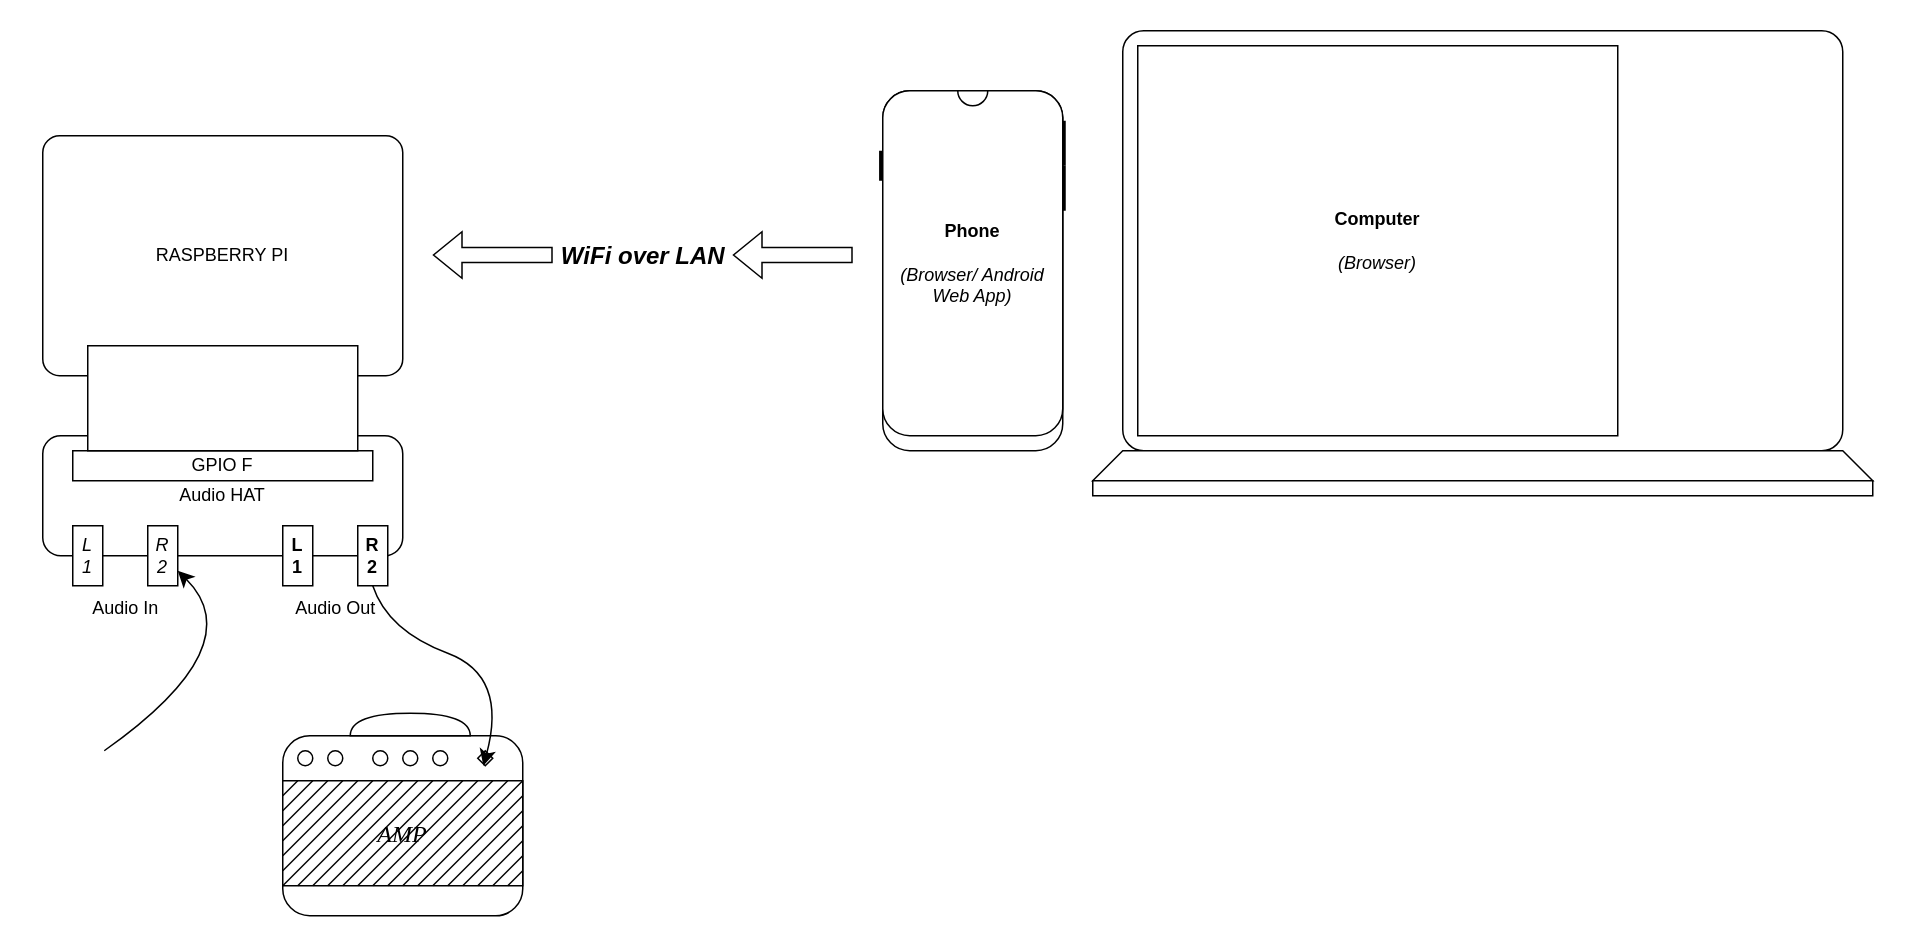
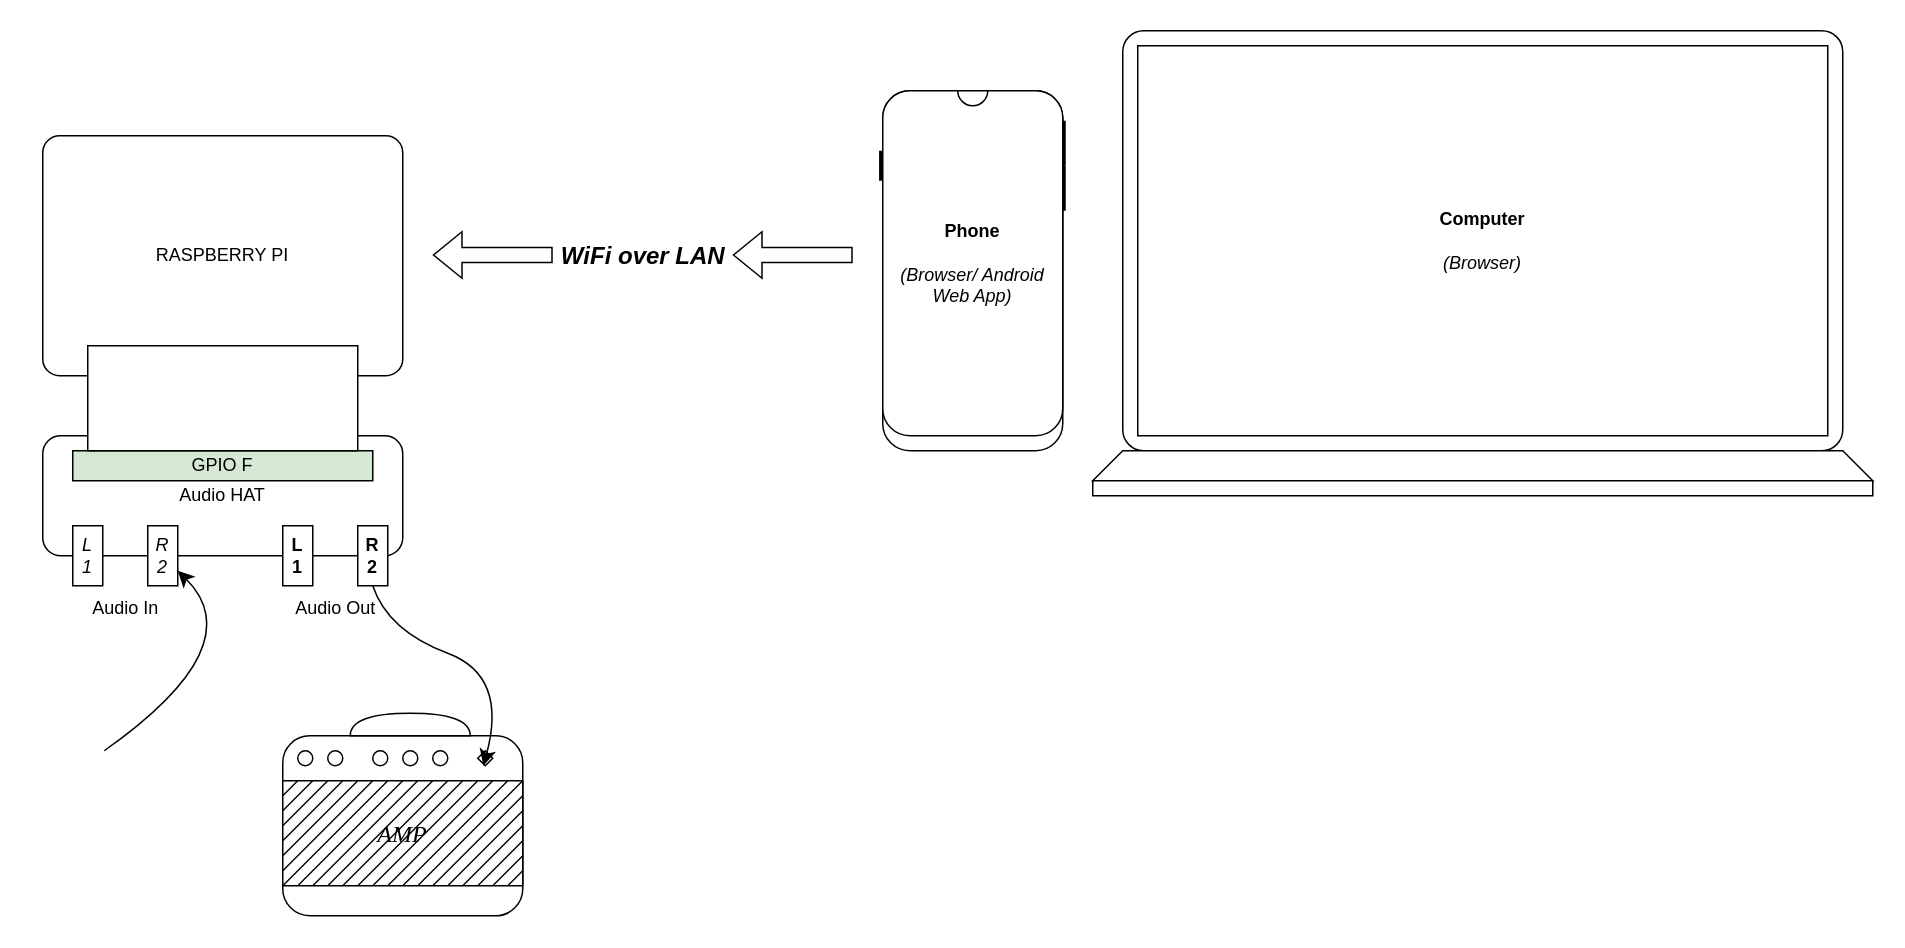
  <mxCell id="0" />
  <mxCell id="1" parent="0" />
  <mxCell id="2" value="RASPBERRY PI" style="rounded=1;whiteSpace=wrap;html=1;arcSize=7;" parent="1" vertex="1"><mxGeometry x="28" y="90" width="240" height="160" as="geometry" /></mxCell>
  <mxCell id="3" value="Audio HAT" style="rounded=1;whiteSpace=wrap;html=1;" parent="1" vertex="1"><mxGeometry x="28" y="290" width="240" height="80" as="geometry" /></mxCell>
- <mxCell id="4" value="GPIO F" style="rounded=0;whiteSpace=wrap;html=1;" parent="1" vertex="1"><mxGeometry x="48" y="300" width="200" height="20" as="geometry" /></mxCell>
+ <mxCell id="4" value="GPIO F" style="rounded=0;whiteSpace=wrap;html=1;fillColor=#d5e8d4;" parent="1" vertex="1"><mxGeometry x="48" y="300" width="200" height="20" as="geometry" /></mxCell>
  <mxCell id="5" value="" style="rounded=0;whiteSpace=wrap;html=1;" parent="1" vertex="1"><mxGeometry x="58" y="230" width="180" height="70" as="geometry" /></mxCell>
  <mxCell id="6" value="" style="group" parent="1" vertex="1" connectable="0"><mxGeometry x="587.55" y="60" width="120.45" height="240" as="geometry" /></mxCell>
  <mxCell id="7" value="" style="endArrow=none;html=1;rounded=0;strokeWidth=4;" parent="6" edge="1"><mxGeometry width="50" height="50" relative="1" as="geometry"><mxPoint y="60" as="sourcePoint" /><mxPoint y="40" as="targetPoint" /></mxGeometry></mxCell>
  <mxCell id="8" value="" style="endArrow=none;html=1;rounded=0;strokeWidth=4;" parent="6" edge="1"><mxGeometry width="50" height="50" relative="1" as="geometry"><mxPoint x="120.45" y="50" as="sourcePoint" /><mxPoint x="120.45" y="20" as="targetPoint" /></mxGeometry></mxCell>
  <mxCell id="9" value="" style="endArrow=none;html=1;rounded=0;strokeWidth=4;" parent="6" edge="1"><mxGeometry width="50" height="50" relative="1" as="geometry"><mxPoint x="120.45" y="80" as="sourcePoint" /><mxPoint x="120.45" y="50" as="targetPoint" /></mxGeometry></mxCell>
  <mxCell id="10" value="" style="rounded=1;whiteSpace=wrap;html=1;" parent="6" vertex="1"><mxGeometry x="0.45" width="120" height="240" as="geometry" /></mxCell>
  <mxCell id="11" value="&lt;b&gt;Phone&lt;br&gt;&lt;/b&gt;&lt;br&gt;&lt;i&gt;(Browser/ Android Web App)&lt;/i&gt;" style="rounded=1;whiteSpace=wrap;html=1;" parent="6" vertex="1"><mxGeometry x="0.45" width="120" height="230" as="geometry" /></mxCell>
  <mxCell id="12" value="" style="verticalLabelPosition=bottom;verticalAlign=top;html=1;shape=mxgraph.basic.half_circle" parent="6" vertex="1"><mxGeometry x="50.45" width="20" height="10" as="geometry" /></mxCell>
  <mxCell id="13" value="" style="rounded=1;whiteSpace=wrap;html=1;arcSize=5;" parent="1" vertex="1"><mxGeometry x="748" y="20" width="480" height="280" as="geometry" /></mxCell>
- <mxCell id="14" value="&lt;b&gt;Computer&lt;/b&gt;&lt;br&gt;&lt;i&gt;&lt;br&gt;(Browser)&lt;/i&gt;" style="rounded=0;whiteSpace=wrap;html=1;" parent="1" vertex="1"><mxGeometry x="758" y="30" width="320" height="260" as="geometry" /></mxCell>
+ <mxCell id="14" value="&lt;b&gt;Computer&lt;/b&gt;&lt;br&gt;&lt;i&gt;&lt;br&gt;(Browser)&lt;/i&gt;" style="rounded=0;whiteSpace=wrap;html=1;" parent="1" vertex="1"><mxGeometry x="758" y="30" width="460" height="260" as="geometry" /></mxCell>
  <mxCell id="15" value="" style="shape=flexArrow;endArrow=classic;html=1;rounded=0;" parent="1" edge="1"><mxGeometry width="50" height="50" relative="1" as="geometry"><mxPoint x="568" y="169.52" as="sourcePoint" /><mxPoint x="488" y="169.52" as="targetPoint" /></mxGeometry></mxCell>
  <mxCell id="16" value="" style="shape=trapezoid;perimeter=trapezoidPerimeter;whiteSpace=wrap;html=1;fixedSize=1;size=20;" parent="1" vertex="1"><mxGeometry x="728" y="300" width="520" height="20" as="geometry" /></mxCell>
  <mxCell id="17" value="" style="rounded=0;whiteSpace=wrap;html=1;" parent="1" vertex="1"><mxGeometry x="728" y="320" width="520" height="10" as="geometry" /></mxCell>
  <mxCell id="18" value="R&lt;br&gt;2" style="rounded=0;whiteSpace=wrap;html=1;fontStyle=2" parent="1" vertex="1"><mxGeometry x="98" y="350" width="20" height="40" as="geometry" /></mxCell>
  <mxCell id="19" value="L&lt;br&gt;1" style="rounded=0;whiteSpace=wrap;html=1;fontStyle=2" parent="1" vertex="1"><mxGeometry x="48" y="350" width="20" height="40" as="geometry" /></mxCell>
  <mxCell id="20" value="" style="shape=flexArrow;endArrow=classic;html=1;rounded=0;" parent="1" edge="1"><mxGeometry width="50" height="50" relative="1" as="geometry"><mxPoint x="368" y="169.52" as="sourcePoint" /><mxPoint x="288" y="169.52" as="targetPoint" /></mxGeometry></mxCell>
  <mxCell id="21" value="Audio In" style="text;html=1;align=center;verticalAlign=middle;resizable=0;points=[];autosize=1;strokeColor=none;fillColor=none;" parent="1" vertex="1"><mxGeometry x="48" y="390" width="70" height="30" as="geometry" /></mxCell>
  <mxCell id="22" value="R&lt;br&gt;2" style="rounded=0;whiteSpace=wrap;html=1;fontStyle=1" parent="1" vertex="1"><mxGeometry x="238" y="350" width="20" height="40" as="geometry" /></mxCell>
  <mxCell id="23" value="L&lt;br&gt;1" style="rounded=0;whiteSpace=wrap;html=1;fontStyle=1" parent="1" vertex="1"><mxGeometry x="188" y="350" width="20" height="40" as="geometry" /></mxCell>
  <mxCell id="24" value="Audio Out" style="text;html=1;align=center;verticalAlign=middle;resizable=0;points=[];autosize=1;strokeColor=none;fillColor=none;" parent="1" vertex="1"><mxGeometry x="183" y="390" width="80" height="30" as="geometry" /></mxCell>
  <mxCell id="25" value="&lt;b&gt;&lt;i&gt;&lt;font style=&quot;font-size: 16px;&quot;&gt;WiFi over LAN&lt;/font&gt;&lt;/i&gt;&lt;/b&gt;" style="text;html=1;align=center;verticalAlign=middle;resizable=0;points=[];autosize=1;strokeColor=none;fillColor=none;" parent="1" vertex="1"><mxGeometry x="363" y="155" width="130" height="30" as="geometry" /></mxCell>
  <mxCell id="26" value="" style="rounded=1;whiteSpace=wrap;html=1;fontSize=16;" vertex="1" parent="1"><mxGeometry x="188" y="490" width="160" height="120" as="geometry" /></mxCell>
  <mxCell id="27" value="&lt;i&gt;&lt;font face=&quot;Times New Roman&quot;&gt;AMP&lt;/font&gt;&lt;/i&gt;" style="rounded=0;whiteSpace=wrap;html=1;fontSize=16;" vertex="1" parent="1"><mxGeometry x="188" y="520" width="160" height="70" as="geometry" /></mxCell>
  <mxCell id="28" value="" style="ellipse;whiteSpace=wrap;html=1;aspect=fixed;fontSize=16;" vertex="1" parent="1"><mxGeometry x="198" y="500" width="10" height="10" as="geometry" /></mxCell>
  <mxCell id="29" value="" style="ellipse;whiteSpace=wrap;html=1;aspect=fixed;fontSize=16;" vertex="1" parent="1"><mxGeometry x="218" y="500" width="10" height="10" as="geometry" /></mxCell>
  <mxCell id="30" value="" style="ellipse;whiteSpace=wrap;html=1;aspect=fixed;fontSize=16;" vertex="1" parent="1"><mxGeometry x="248" y="500" width="10" height="10" as="geometry" /></mxCell>
  <mxCell id="31" value="" style="ellipse;whiteSpace=wrap;html=1;aspect=fixed;fontSize=16;" vertex="1" parent="1"><mxGeometry x="268" y="500" width="10" height="10" as="geometry" /></mxCell>
  <mxCell id="32" value="" style="ellipse;whiteSpace=wrap;html=1;aspect=fixed;fontSize=16;" vertex="1" parent="1"><mxGeometry x="288" y="500" width="10" height="10" as="geometry" /></mxCell>
  <mxCell id="33" value="" style="shape=hexagon;perimeter=hexagonPerimeter2;whiteSpace=wrap;html=1;fixedSize=1;fontSize=16;size=10;" vertex="1" parent="1"><mxGeometry x="318" y="500" width="10" height="10" as="geometry" /></mxCell>
  <mxCell id="34" value="" style="endArrow=none;html=1;rounded=0;fontSize=12;startSize=8;endSize=8;curved=1;" edge="1" parent="1"><mxGeometry width="50" height="50" relative="1" as="geometry"><mxPoint x="188" y="530" as="sourcePoint" /><mxPoint x="198" y="520" as="targetPoint" /></mxGeometry></mxCell>
  <mxCell id="35" value="" style="endArrow=none;html=1;rounded=0;fontSize=12;startSize=8;endSize=8;curved=1;" edge="1" parent="1"><mxGeometry width="50" height="50" relative="1" as="geometry"><mxPoint x="188" y="590" as="sourcePoint" /><mxPoint x="258" y="520" as="targetPoint" /></mxGeometry></mxCell>
  <mxCell id="36" value="" style="endArrow=none;html=1;rounded=0;fontSize=12;startSize=8;endSize=8;curved=1;" edge="1" parent="1"><mxGeometry width="50" height="50" relative="1" as="geometry"><mxPoint x="198" y="590" as="sourcePoint" /><mxPoint x="268" y="520" as="targetPoint" /></mxGeometry></mxCell>
  <mxCell id="37" value="" style="endArrow=none;html=1;rounded=0;fontSize=12;startSize=8;endSize=8;curved=1;" edge="1" parent="1"><mxGeometry width="50" height="50" relative="1" as="geometry"><mxPoint x="208" y="590" as="sourcePoint" /><mxPoint x="278" y="520" as="targetPoint" /></mxGeometry></mxCell>
  <mxCell id="38" value="" style="endArrow=none;html=1;rounded=0;fontSize=12;startSize=8;endSize=8;curved=1;" edge="1" parent="1"><mxGeometry width="50" height="50" relative="1" as="geometry"><mxPoint x="218" y="590" as="sourcePoint" /><mxPoint x="288" y="520" as="targetPoint" /></mxGeometry></mxCell>
  <mxCell id="39" value="" style="endArrow=none;html=1;rounded=0;fontSize=12;startSize=8;endSize=8;curved=1;" edge="1" parent="1"><mxGeometry width="50" height="50" relative="1" as="geometry"><mxPoint x="228" y="590" as="sourcePoint" /><mxPoint x="298" y="520" as="targetPoint" /></mxGeometry></mxCell>
  <mxCell id="40" value="" style="endArrow=none;html=1;rounded=0;fontSize=12;startSize=8;endSize=8;curved=1;" edge="1" parent="1"><mxGeometry width="50" height="50" relative="1" as="geometry"><mxPoint x="238" y="590" as="sourcePoint" /><mxPoint x="308" y="520" as="targetPoint" /></mxGeometry></mxCell>
  <mxCell id="41" value="" style="endArrow=none;html=1;rounded=0;fontSize=12;startSize=8;endSize=8;curved=1;" edge="1" parent="1"><mxGeometry width="50" height="50" relative="1" as="geometry"><mxPoint x="248" y="590" as="sourcePoint" /><mxPoint x="318" y="520" as="targetPoint" /></mxGeometry></mxCell>
  <mxCell id="42" value="" style="endArrow=none;html=1;rounded=0;fontSize=12;startSize=8;endSize=8;curved=1;" edge="1" parent="1"><mxGeometry width="50" height="50" relative="1" as="geometry"><mxPoint x="258" y="590" as="sourcePoint" /><mxPoint x="328" y="520" as="targetPoint" /></mxGeometry></mxCell>
  <mxCell id="43" value="" style="endArrow=none;html=1;rounded=0;fontSize=12;startSize=8;endSize=8;curved=1;" edge="1" parent="1"><mxGeometry width="50" height="50" relative="1" as="geometry"><mxPoint x="268" y="590" as="sourcePoint" /><mxPoint x="338" y="520" as="targetPoint" /></mxGeometry></mxCell>
  <mxCell id="44" value="" style="endArrow=none;html=1;rounded=0;fontSize=12;startSize=8;endSize=8;curved=1;" edge="1" parent="1"><mxGeometry width="50" height="50" relative="1" as="geometry"><mxPoint x="278" y="590" as="sourcePoint" /><mxPoint x="348" y="520" as="targetPoint" /></mxGeometry></mxCell>
  <mxCell id="45" value="" style="endArrow=none;html=1;rounded=0;fontSize=12;startSize=8;endSize=8;curved=1;" edge="1" parent="1"><mxGeometry width="50" height="50" relative="1" as="geometry"><mxPoint x="188" y="580" as="sourcePoint" /><mxPoint x="248" y="520" as="targetPoint" /></mxGeometry></mxCell>
  <mxCell id="46" value="" style="endArrow=none;html=1;rounded=0;fontSize=12;startSize=8;endSize=8;curved=1;" edge="1" parent="1"><mxGeometry width="50" height="50" relative="1" as="geometry"><mxPoint x="288" y="590" as="sourcePoint" /><mxPoint x="348" y="530" as="targetPoint" /></mxGeometry></mxCell>
  <mxCell id="47" value="" style="endArrow=none;html=1;rounded=0;fontSize=12;startSize=8;endSize=8;curved=1;" edge="1" parent="1"><mxGeometry width="50" height="50" relative="1" as="geometry"><mxPoint x="298" y="590" as="sourcePoint" /><mxPoint x="348" y="540" as="targetPoint" /></mxGeometry></mxCell>
  <mxCell id="48" value="" style="endArrow=none;html=1;rounded=0;fontSize=12;startSize=8;endSize=8;curved=1;" edge="1" parent="1"><mxGeometry width="50" height="50" relative="1" as="geometry"><mxPoint x="188" y="570" as="sourcePoint" /><mxPoint x="238" y="520" as="targetPoint" /></mxGeometry></mxCell>
  <mxCell id="49" value="" style="endArrow=none;html=1;rounded=0;fontSize=12;startSize=8;endSize=8;curved=1;" edge="1" parent="1"><mxGeometry width="50" height="50" relative="1" as="geometry"><mxPoint x="308" y="590" as="sourcePoint" /><mxPoint x="348" y="550" as="targetPoint" /></mxGeometry></mxCell>
  <mxCell id="50" value="" style="endArrow=none;html=1;rounded=0;fontSize=12;startSize=8;endSize=8;curved=1;" edge="1" parent="1"><mxGeometry width="50" height="50" relative="1" as="geometry"><mxPoint x="188" y="560" as="sourcePoint" /><mxPoint x="228" y="520" as="targetPoint" /></mxGeometry></mxCell>
  <mxCell id="51" value="" style="endArrow=none;html=1;rounded=0;fontSize=12;startSize=8;endSize=8;curved=1;" edge="1" parent="1"><mxGeometry width="50" height="50" relative="1" as="geometry"><mxPoint x="318" y="590" as="sourcePoint" /><mxPoint x="348" y="560" as="targetPoint" /></mxGeometry></mxCell>
  <mxCell id="52" value="" style="endArrow=none;html=1;rounded=0;fontSize=12;startSize=8;endSize=8;curved=1;" edge="1" parent="1"><mxGeometry width="50" height="50" relative="1" as="geometry"><mxPoint x="188" y="550" as="sourcePoint" /><mxPoint x="218" y="520" as="targetPoint" /></mxGeometry></mxCell>
  <mxCell id="53" value="" style="endArrow=none;html=1;rounded=0;fontSize=12;startSize=8;endSize=8;curved=1;" edge="1" parent="1"><mxGeometry width="50" height="50" relative="1" as="geometry"><mxPoint x="328" y="590" as="sourcePoint" /><mxPoint x="348" y="570" as="targetPoint" /></mxGeometry></mxCell>
  <mxCell id="54" value="" style="endArrow=none;html=1;rounded=0;fontSize=12;startSize=8;endSize=8;curved=1;" edge="1" parent="1"><mxGeometry width="50" height="50" relative="1" as="geometry"><mxPoint x="188" y="540" as="sourcePoint" /><mxPoint x="208" y="520" as="targetPoint" /></mxGeometry></mxCell>
  <mxCell id="55" value="" style="endArrow=none;html=1;rounded=0;fontSize=12;startSize=8;endSize=8;curved=1;" edge="1" parent="1"><mxGeometry width="50" height="50" relative="1" as="geometry"><mxPoint x="338" y="590" as="sourcePoint" /><mxPoint x="348" y="580" as="targetPoint" /></mxGeometry></mxCell>
  <mxCell id="56" style="edgeStyle=none;curved=1;rounded=0;orthogonalLoop=1;jettySize=auto;html=1;exitX=0.5;exitY=0;exitDx=0;exitDy=0;entryX=1;entryY=0.75;entryDx=0;entryDy=0;fontSize=12;startSize=8;endSize=8;" edge="1" parent="1" source="57" target="18"><mxGeometry relative="1" as="geometry"><Array as="points"><mxPoint x="168" y="430" /></Array></mxGeometry></mxCell>
  <mxCell id="57" value="" style="shape=image;html=1;verticalAlign=top;verticalLabelPosition=bottom;labelBackgroundColor=#ffffff;imageAspect=0;aspect=fixed;image=https://cdn0.iconfinder.com/data/icons/ie_Bright/128/guitar_white.png;fontSize=16;" vertex="1" parent="1"><mxGeometry x="20" y="500" width="98" height="98" as="geometry" /></mxCell>
  <mxCell id="58" value="" style="shape=or;whiteSpace=wrap;html=1;fontSize=16;rotation=-90;" vertex="1" parent="1"><mxGeometry x="265.5" y="442.5" width="15" height="80" as="geometry" /></mxCell>
  <mxCell id="59" value="" style="curved=1;endArrow=classic;html=1;rounded=0;fontSize=12;startSize=8;endSize=8;exitX=0.5;exitY=1;exitDx=0;exitDy=0;entryX=0.375;entryY=1;entryDx=0;entryDy=0;" edge="1" parent="1" source="22" target="33"><mxGeometry width="50" height="50" relative="1" as="geometry"><mxPoint x="428" y="450" as="sourcePoint" /><mxPoint x="478" y="400" as="targetPoint" /><Array as="points"><mxPoint x="258" y="420" /><mxPoint x="338" y="450" /></Array></mxGeometry></mxCell>
